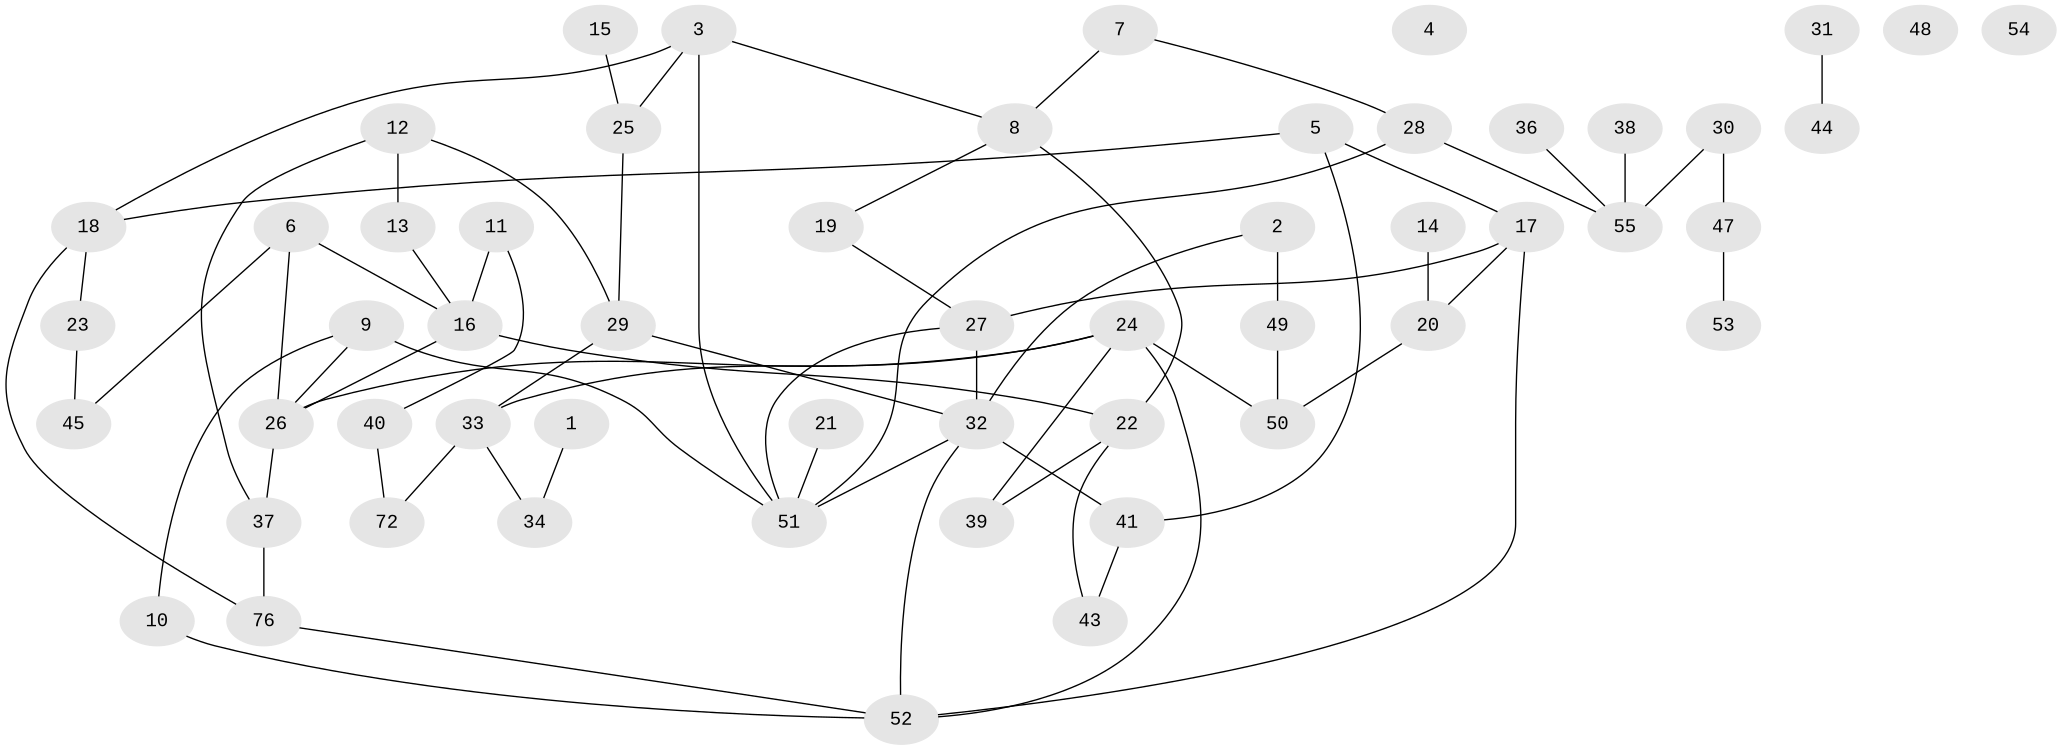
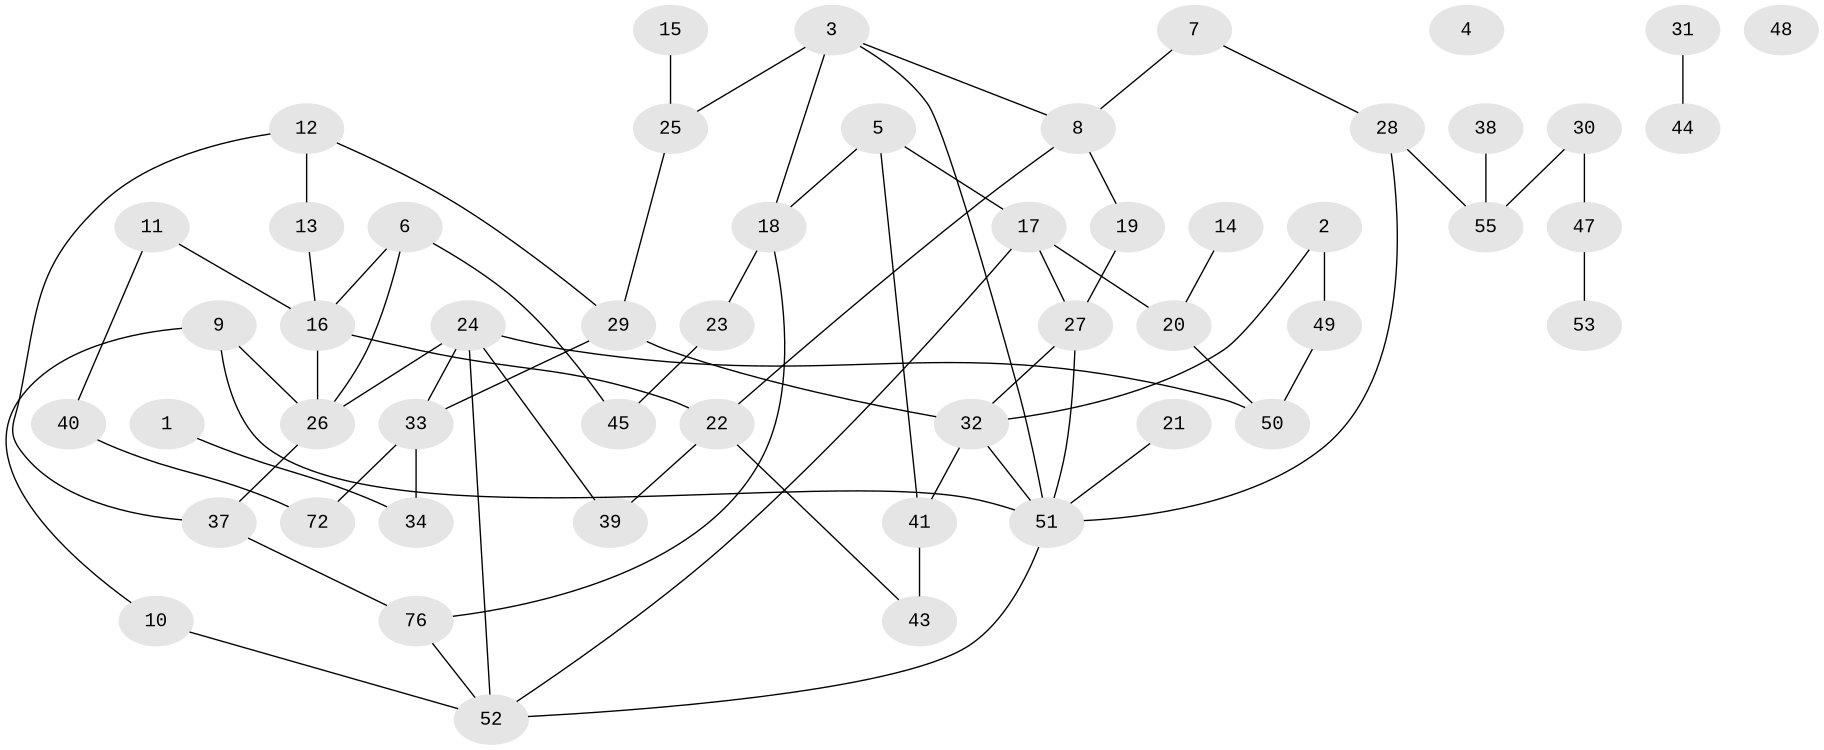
  graph {
    fontname="Liberation Mono"
    node [color=gray90 fontname="Liberation Mono" style=filled]
    edge [fontname="Liberation Mono"]
    1
    34
    2
    32
    49
    15
    25
    51
    41
    50
    3
    8
    18
    19
    22
    23
    n17 [label=76]
    29
    52
    4
    5
    17
    20
    27
    43
    6
    16
    26
    45
    37
    7
    28
    55
    39
    9
    10
    11
    40
    n39 [label=72]
    12
    13
    33
    14
    21
    24
    30
    47
    53
    31
    44
-   36
    38
    48
-   54
    1 -- 34
    2 -- 32
    2 -- 49
    32 -- 51
    32 -- 41
    49 -- 50
    15 -- 25
    25 -- 29
-   32 -- 52
+   51 -- 52
    41 -- 43
    3 -- 25
    3 -- 51
    3 -- 8
    3 -- 18
    8 -- 19
    8 -- 22
    18 -- 23
    18 -- n17
    19 -- 27
    22 -- 43
    22 -- 39
    23 -- 45
    n17 -- 52
    29 -- 32
    29 -- 33
    5 -- 41
    5 -- 18
    5 -- 17
    17 -- 52
    17 -- 20
    17 -- 27
    20 -- 50
    27 -- 32
    27 -- 51
    6 -- 16
    6 -- 26
    6 -- 45
    16 -- 22
    16 -- 26
    26 -- 37
    37 -- n17
    7 -- 8
    7 -- 28
    28 -- 51
    28 -- 55
    9 -- 51
    9 -- 26
    9 -- 10
    10 -- 52
    11 -- 16
    11 -- 40
    40 -- n39
    12 -- 29
    12 -- 37
    12 -- 13
    13 -- 16
    33 -- 34
    33 -- n39
    14 -- 20
    21 -- 51
    24 -- 50
    24 -- 52
    24 -- 26
    24 -- 39
    24 -- 33
    30 -- 55
    30 -- 47
    47 -- 53
    31 -- 44
-   36 -- 55
    38 -- 55
  }
